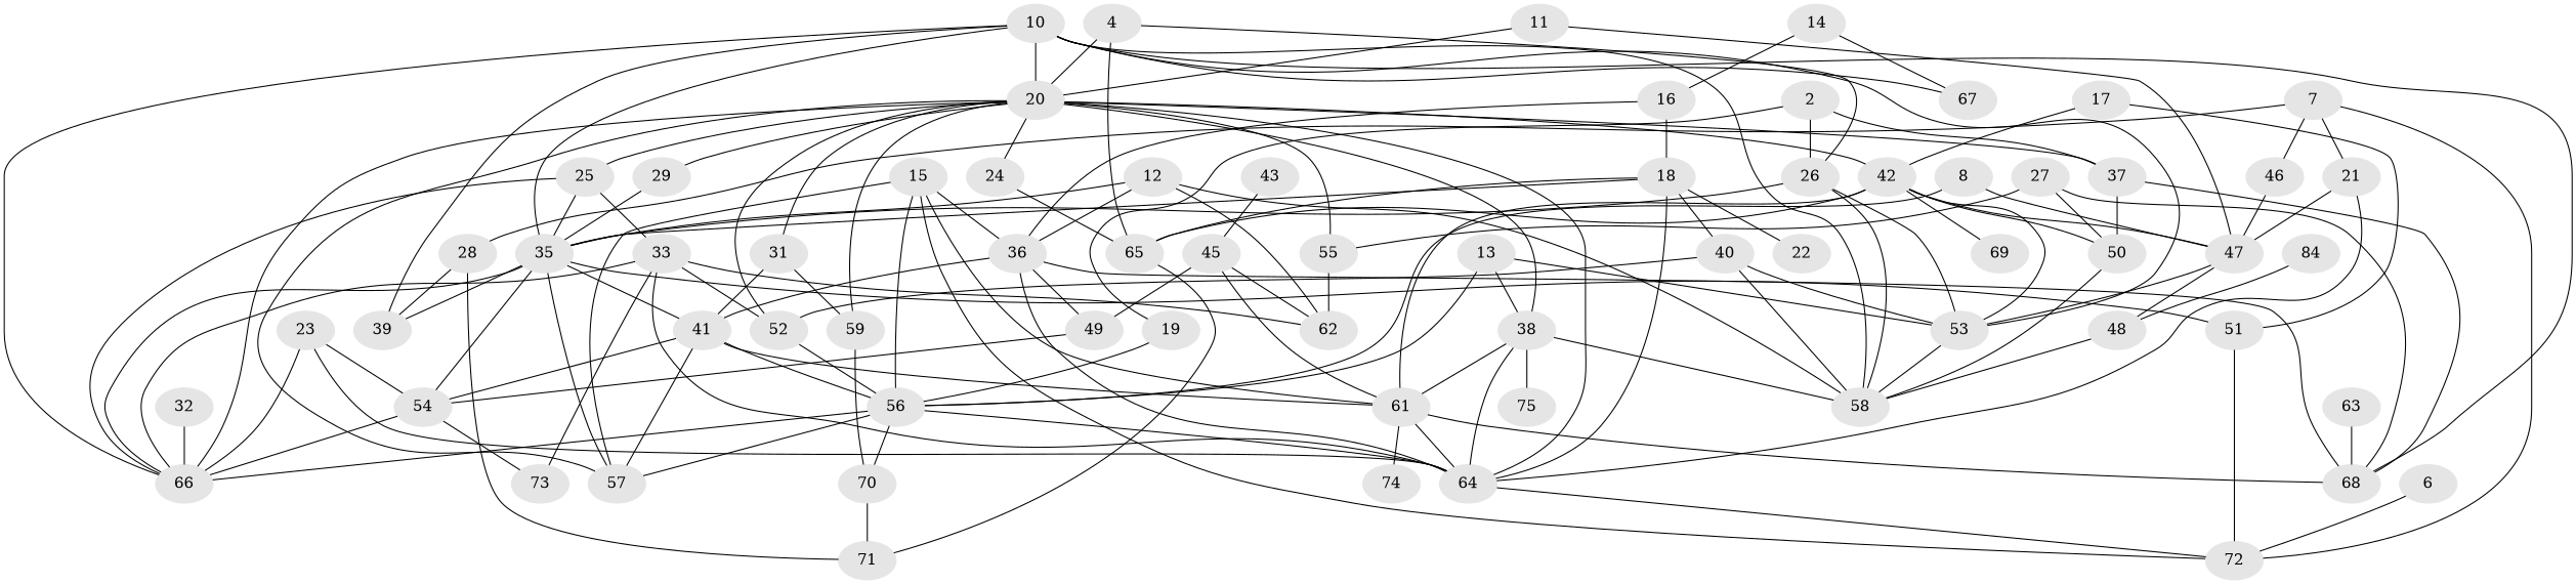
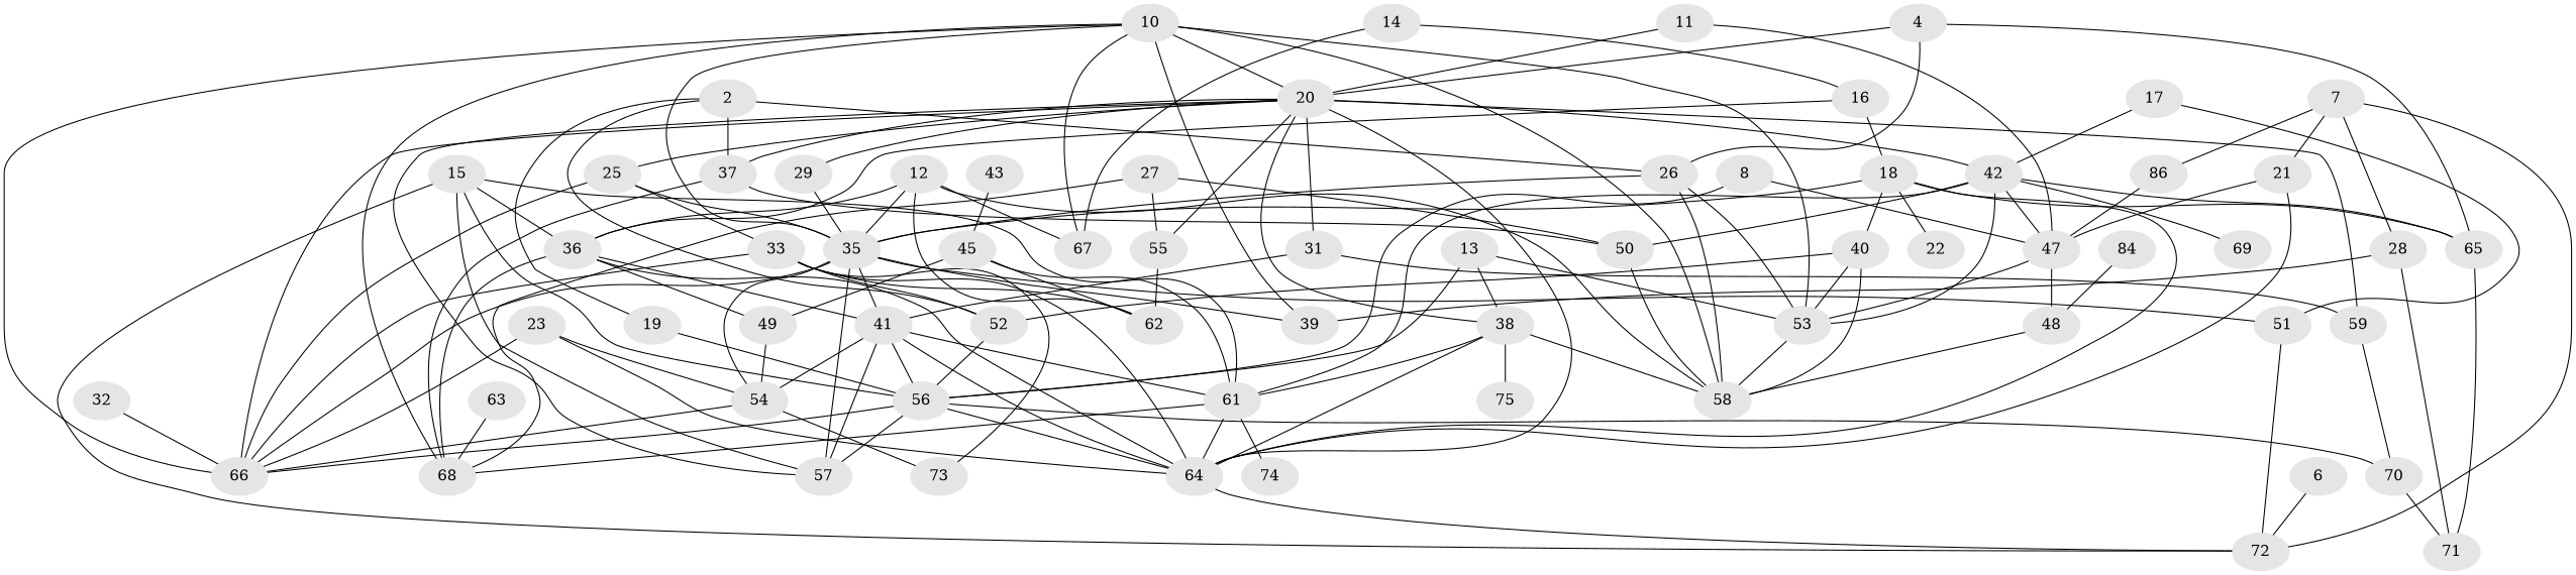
  graph {
    node [color=gray90 style=filled]
    edge [weight=1.0]
    2
    19
    26
    37
    56
    35
    53
    58
    68
    50
    4
    20
    65
    66
    38
    57
    42
    64
-   24
    25
    29
    31
    52
    55
    59
    71
    6
    72
    7
    21
    28
-   46
+   46 [label=86]
    47
    39
    8
    48
    70
    10
    67
    51
    54
    41
    11
    12
    36
    62
    32
    49
    13
    61
    75
    14
    16
    18
    15
    74
    22
    40
    17
    69
    33
    23
    73
    27
    43
    45
    n67 [label=84]
    63
    2 -- 19
    2 -- 26
    2 -- 37
    19 -- 56
    26 -- 35
    26 -- 53
    26 -- 58
    37 -- 68
    37 -- 50
    56 -- 66
    56 -- 57
    56 -- 64
    56 -- 70
    35 -- 66
    35 -- 57
    35 -- 39
    35 -- 51
    35 -- 54
    35 -- 41
    53 -- 58
    50 -- 58
    4 -- 26
    4 -- 20
    4 -- 65
    20 -- 37
    20 -- 66
    20 -- 38 [weight=2.0]
    20 -- 57
    20 -- 42 [weight=2.0]
    20 -- 64
-   20 -- 24
    20 -- 25
    20 -- 29
    20 -- 31
-   20 -- 52
+   2 -- 52
    20 -- 55
    20 -- 59
    65 -- 71
    38 -- 58
    38 -- 64
    38 -- 61
    38 -- 75
    42 -- 53
    42 -- 50
    42 -- 65
    42 -- 47
    42 -- 61
    42 -- 69
    64 -- 72
-   24 -- 65
    25 -- 35
    25 -- 66
    25 -- 33
    29 -- 35
    31 -- 59
    31 -- 41 [weight=2.0]
    52 -- 56
    55 -- 62
    59 -- 70
    6 -- 72
    7 -- 72
    7 -- 21
    7 -- 28
    7 -- 46
    21 -- 64
    21 -- 47
    28 -- 71
    28 -- 39
    46 -- 47
    47 -- 53
    47 -- 48
    8 -- 56
    8 -- 47
    48 -- 58
    70 -- 71
    10 -- 35
    10 -- 53
    10 -- 58
    10 -- 68
    10 -- 20
    10 -- 66
    10 -- 39
    10 -- 67
    51 -- 72
    54 -- 66
    54 -- 73
    41 -- 56 [weight=2.0]
    41 -- 57
+   41 -- 64
    41 -- 54
    41 -- 61
    11 -- 20
    11 -- 47
    12 -- 35
    12 -- 58
+   12 -- 67
    12 -- 36
    12 -- 62
    36 -- 68
    36 -- 64
    36 -- 41
    36 -- 49
    32 -- 66
    49 -- 54
    13 -- 56
    13 -- 53
    13 -- 38
    61 -- 68
    61 -- 64
    61 -- 74
    14 -- 67
    14 -- 16
    16 -- 36
    16 -- 18
    18 -- 35
    18 -- 65
    18 -- 64
    18 -- 22
    18 -- 40
    15 -- 56
    15 -- 57
    15 -- 72
    15 -- 36
    15 -- 61
    40 -- 53
    40 -- 58 [weight=2.0]
    40 -- 52
    17 -- 42
    17 -- 51
    33 -- 66
    33 -- 64
    33 -- 52
    33 -- 62
    33 -- 73
    23 -- 66
    23 -- 64
    23 -- 54
    27 -- 68
    27 -- 50
    27 -- 55
    43 -- 45
    45 -- 62
    45 -- 49
    45 -- 61
    n67 -- 48
    63 -- 68
  }
